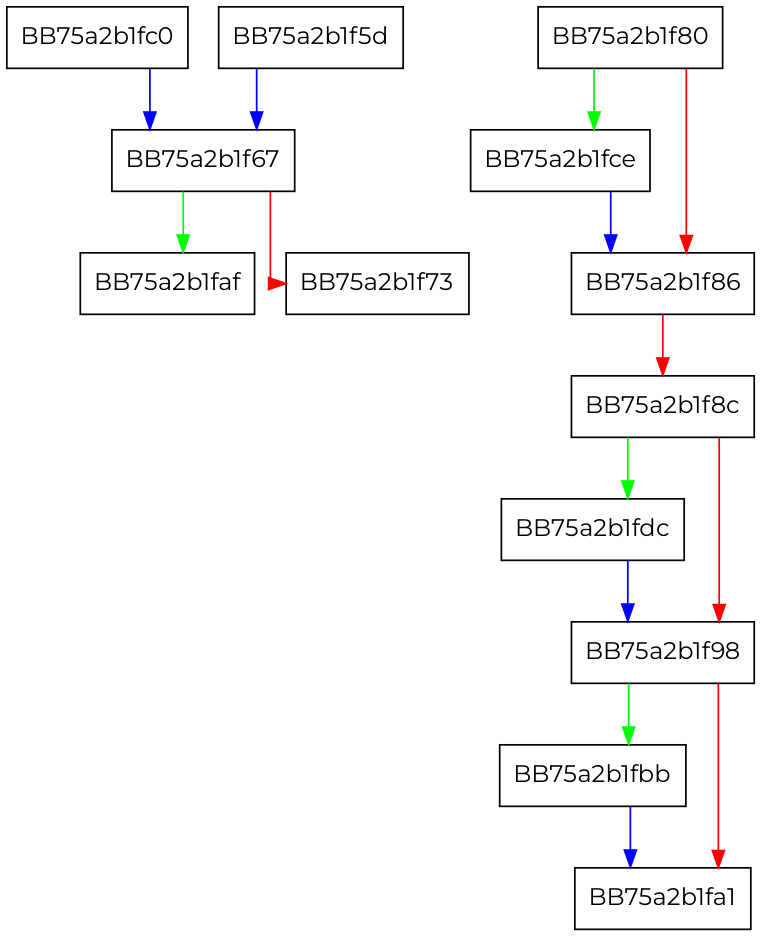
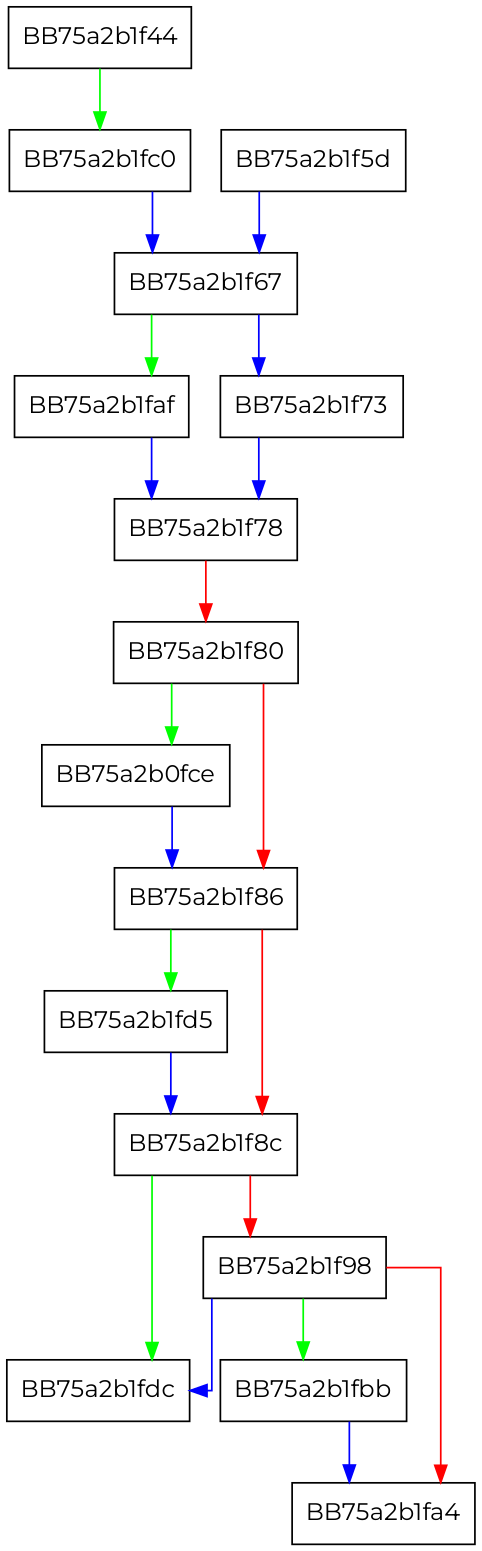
  digraph {
    fontname=Montserrat
    splines=ortho
    node [fontname=Montserrat shape=box]
    edge [color=blue fontname=Montserrat]
+   BB75a2b1f44
    BB75a2b1fc0
    BB75a2b1f67
    BB75a2b1f5d
    BB75a2b1faf
    BB75a2b1f73
+   BB75a2b1f78
    BB75a2b1f80
-   BB75a2b1fce
+   BB75a2b1fce [label=BB75a2b0fce]
    BB75a2b1f86
+   BB75a2b1fd5
    BB75a2b1f8c
    BB75a2b1fdc
    BB75a2b1f98
    BB75a2b1fbb
-   BB75a2b1fa4 [label=BB75a2b1fa1]
+   BB75a2b1fa4
+   BB75a2b1f44 -> BB75a2b1fc0 [color=green]
    BB75a2b1fc0 -> BB75a2b1f67
    BB75a2b1f67 -> BB75a2b1faf [color=green]
-   BB75a2b1f67 -> BB75a2b1f73 [color=red]
+   BB75a2b1f67 -> BB75a2b1f73
    BB75a2b1f5d -> BB75a2b1f67
+   BB75a2b1faf -> BB75a2b1f78
+   BB75a2b1f73 -> BB75a2b1f78
+   BB75a2b1f78 -> BB75a2b1f80 [color=red]
    BB75a2b1f80 -> BB75a2b1fce [color=green]
    BB75a2b1f80 -> BB75a2b1f86 [color=red]
    BB75a2b1fce -> BB75a2b1f86
+   BB75a2b1f86 -> BB75a2b1fd5 [color=green]
    BB75a2b1f86 -> BB75a2b1f8c [color=red]
+   BB75a2b1fd5 -> BB75a2b1f8c
    BB75a2b1f8c -> BB75a2b1fdc [color=green]
    BB75a2b1f8c -> BB75a2b1f98 [color=red]
-   BB75a2b1fdc -> BB75a2b1f98
+   BB75a2b1f98 -> BB75a2b1fdc
    BB75a2b1f98 -> BB75a2b1fbb [color=green]
    BB75a2b1f98 -> BB75a2b1fa4 [color=red]
    BB75a2b1fbb -> BB75a2b1fa4
  }
